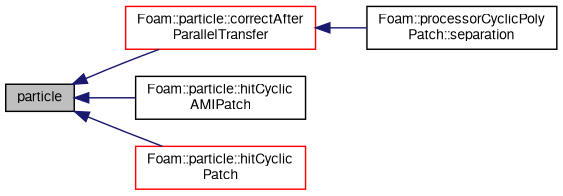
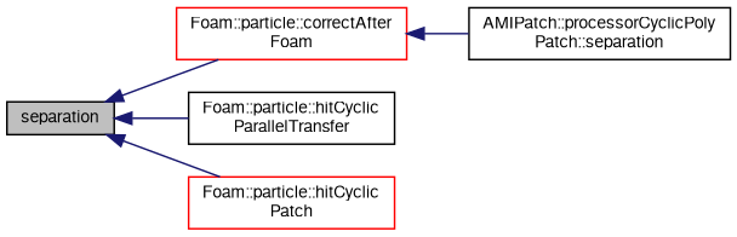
  digraph {
    rankdir=LR
    node [color=black fontname=FreeSans fontsize=10 shape=record]
    edge [color=midnightblue dir=back fontname=FreeSans fontsize=10 labelfontname=FreeSans labelfontsize=10 style=solid]
-   n1 [fillcolor=grey75 fontcolor=black height=0.2 label=particle style=filled width=0.4]
-   n2 [color=red height=0.2 label="Foam::particle::correctAfter\lParallelTransfer" width=0.4]
-   n3 [height=0.2 label="Foam::particle::hitCyclic\lAMIPatch" width=0.4]
+   n1 [fillcolor=grey75 fontcolor=black height=0.2 label=separation style=filled width=0.4]
+   n2 [color=red height=0.2 label="Foam::particle::correctAfter\lFoam" width=0.4]
+   n3 [height=0.2 label="Foam::particle::hitCyclic\lParallelTransfer" width=0.4]
    n4 [color=red height=0.2 label="Foam::particle::hitCyclic\lPatch" width=0.4]
-   n5 [height=0.2 label="Foam::processorCyclicPoly\lPatch::separation" width=0.4]
+   n5 [height=0.2 label="AMIPatch::processorCyclicPoly\lPatch::separation" width=0.4]
    n1 -> n2
    n1 -> n3
    n1 -> n4
    n2 -> n5
  }
